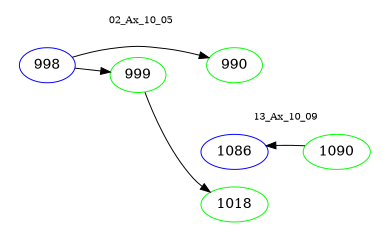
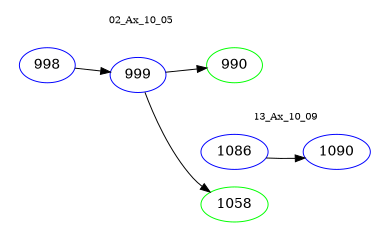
  digraph {
    rankdir=LR
    node [color=green]
    edge [color=black]
    n1 [color=blue label=998]
    n2 [label=990]
-   n3 [label=999]
+   n3 [color=blue label=999]
    n4 [color=blue label=1086]
-   n5 [label=1018]
-   n6 [label=1090]
+   n5 [label=1058]
+   n6 [color=blue label=1090]
    subgraph cluster_1 {
      color=white
      fontsize=10
      label="02_Ax_10_05"
      n1
      n2
      n3
    }
    subgraph cluster_2 {
      color=white
      fontsize=10
      label="13_Ax_10_09"
      n4
      n5
      n6
    }
-   n1 -> n2
+   n3 -> n2
    n1 -> n3
    n3 -> n5
-   n6 -> n4
+   n4 -> n6
  }
